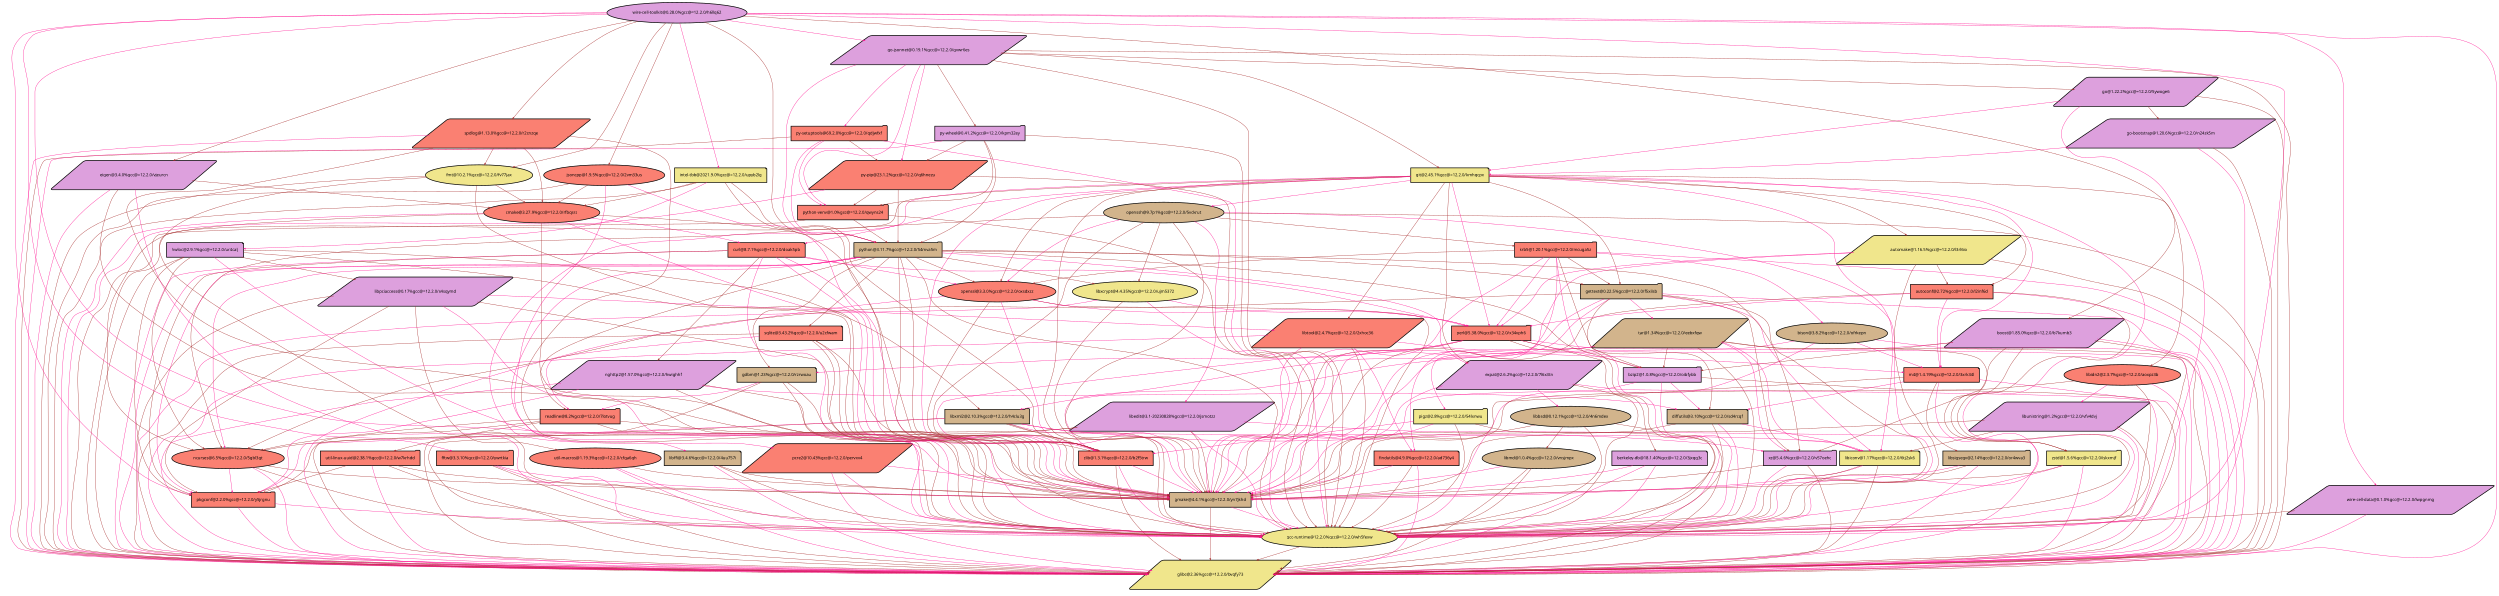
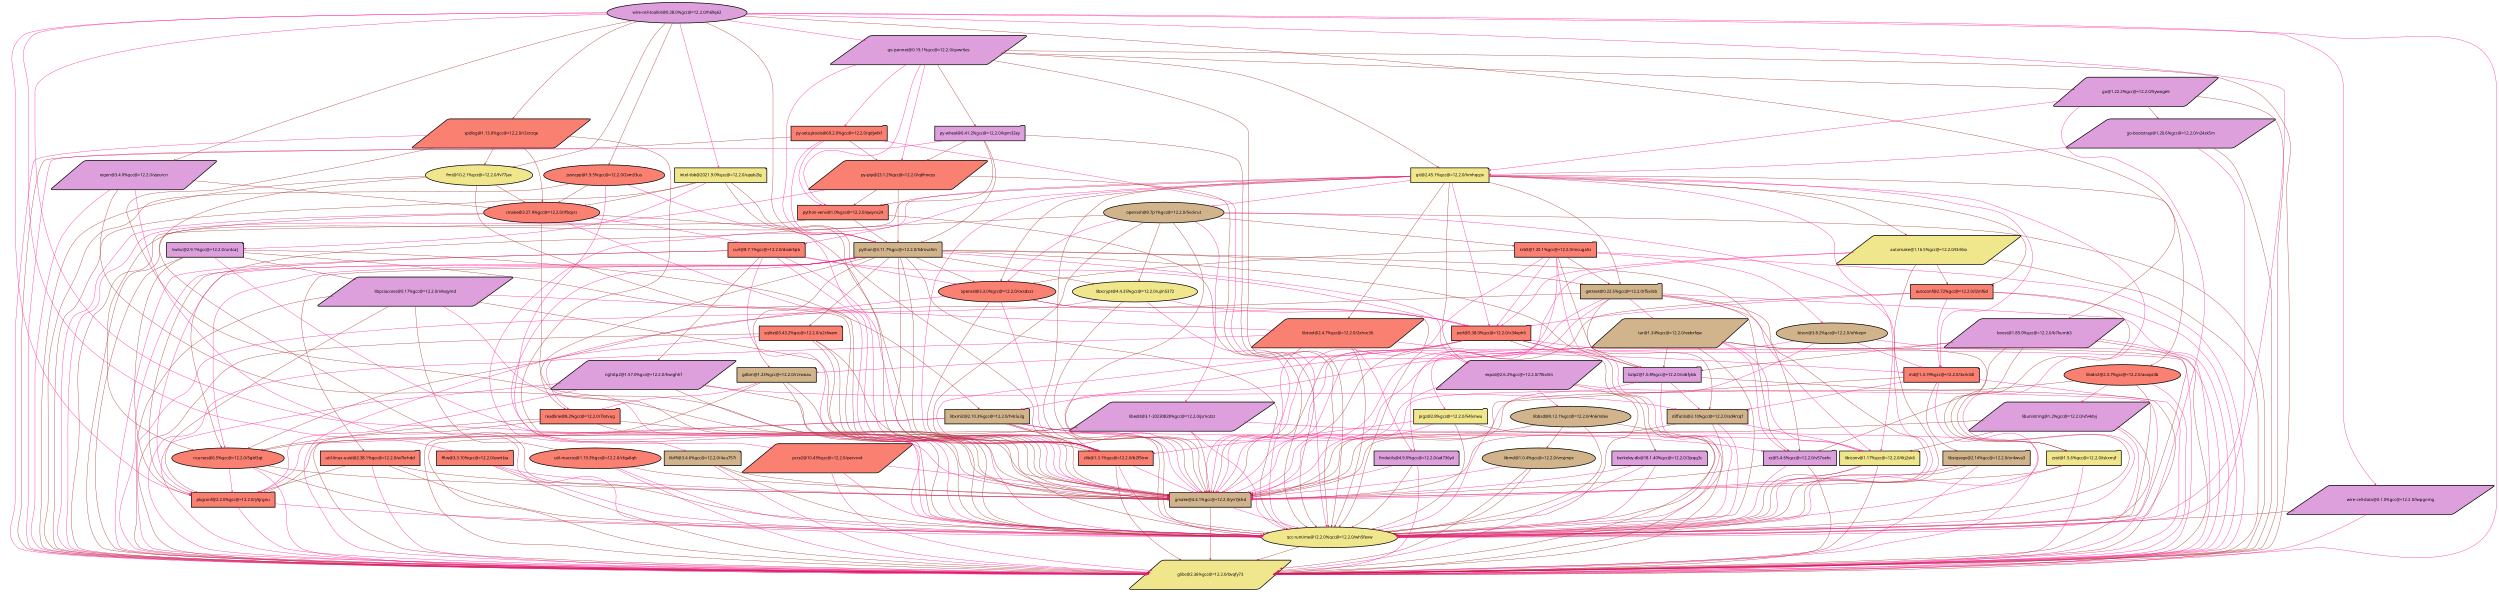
  digraph {
    fontname="Noto Sans"
    labelloc=b
    rankdir=TB
    ranksep=1
    node [fillcolor=salmon fontname="Noto Sans" fontsize=24 margin=.4 penwidth=4 shape=parallelogram style="rounded,filled"]
    edge [color=brown fontname="Noto Sans" penwidth=2]
    n1 [label="sqlite@3.43.2%gcc@=12.2.0/u2cfwam" shape=note]
    n2 [fillcolor=khaki label="glibc@2.36%gcc@=12.2.0/bvqfy73"]
    n3 [fillcolor=tan label="gmake@4.4.1%gcc@=12.2.0/yn7jkhd" shape=note]
    n4 [label="zlib@1.3.1%gcc@=12.2.0/b2f5trw" shape=note]
    n5 [label="readline@8.2%gcc@=12.2.0/7lotvug" shape=folder]
    n6 [fillcolor=khaki label="gcc-runtime@12.2.0%gcc@=12.2.0/wh5fexw" shape=ellipse]
    n7 [label="ncurses@6.5%gcc@=12.2.0/5gbl3gt" shape=ellipse]
    n8 [fillcolor=plum label="boost@1.85.0%gcc@=12.2.0/b7kumb3"]
    n9 [fillcolor=plum label="bzip2@1.0.8%gcc@=12.2.0/oibfybb" shape=folder]
    n10 [fillcolor=plum label="xz@5.4.6%gcc@=12.2.0/v57oehc" shape=folder]
    n11 [fillcolor=khaki label="zstd@1.5.6%gcc@=12.2.0/iskxmjf" shape=folder]
    n12 [fillcolor=tan label="diffutils@3.10%gcc@=12.2.0/sd4rcqf" shape=note]
    n13 [fillcolor=tan label="openssh@9.7p1%gcc@=12.2.0/5vckrut" shape=ellipse]
    n14 [fillcolor=plum label="libedit@3.1-20230828%gcc@=12.2.0/jsmotzz"]
    n15 [fillcolor=khaki label="libxcrypt@4.4.35%gcc@=12.2.0/ujm5372" shape=ellipse]
    n16 [label="openssl@3.3.0%gcc@=12.2.0/oxsdxzz" shape=ellipse]
    n17 [label="krb5@1.20.1%gcc@=12.2.0/mcuga5a" shape=folder]
    n18 [label="pkgconf@2.2.0%gcc@=12.2.0/y5jrgnu" shape=folder]
    n19 [label="perl@5.38.0%gcc@=12.2.0/x34vph6" shape=folder]
    n20 [fillcolor=tan label="gettext@0.22.5%gcc@=12.2.0/f5xilsb" shape=folder]
-   n21 [label="findutils@4.9.0%gcc@=12.2.0/ad736y4" shape=note]
+   n21 [fillcolor=plum label="findutils@4.9.0%gcc@=12.2.0/ad736y4" shape=note]
    n22 [fillcolor=tan label="bison@3.8.2%gcc@=12.2.0/ofrkepn" shape=ellipse]
    n23 [fillcolor=tan label="libxml2@2.10.3%gcc@=12.2.0/h4clu3g" shape=folder]
    n24 [fillcolor=khaki label="libiconv@1.17%gcc@=12.2.0/6tj2sk6" shape=note]
    n25 [fillcolor=khaki label="intel-tbb@2021.9.0%gcc@=12.2.0/upyb2lg" shape=note]
    n26 [label="cmake@3.27.9%gcc@=12.2.0/rfbqsra" shape=ellipse]
    n27 [fillcolor=plum label="hwloc@2.9.1%gcc@=12.2.0/ur4calj" shape=note]
    n28 [label="curl@8.7.1%gcc@=12.2.0/doak5pb" shape=note]
    n29 [fillcolor=plum label="libpciaccess@0.17%gcc@=12.2.0/s4sqymd"]
    n30 [label="libidn2@2.3.7%gcc@=12.2.0/aoxpz3b" shape=ellipse]
    n31 [fillcolor=plum label="libunistring@1.2%gcc@=12.2.0/vfv4dvj"]
    n32 [fillcolor=plum label="berkeley-db@18.1.40%gcc@=12.2.0/3jxqg3c" shape=note]
    n33 [fillcolor=khaki label="git@2.45.1%gcc@=12.2.0/kmhqcpx" shape=note]
    n34 [label="m4@1.4.19%gcc@=12.2.0/3xrk34l" shape=note]
    n35 [fillcolor=plum label="expat@2.6.2%gcc@=12.2.0/7l6x3tn"]
    n36 [label="pcre2@10.43%gcc@=12.2.0/pervxv4"]
    n37 [label="autoconf@2.72%gcc@=12.2.0/l2inf6d" shape=note]
    n38 [fillcolor=khaki label="automake@1.16.5%gcc@=12.2.0/l3rl6io"]
    n39 [label="libtool@2.4.7%gcc@=12.2.0/2xhoc36"]
    n40 [fillcolor=plum label="nghttp2@1.57.0%gcc@=12.2.0/hwighhf"]
    n41 [fillcolor=tan label="libsigsegv@2.14%gcc@=12.2.0/or4wva3" shape=folder]
    n42 [fillcolor=tan label="libbsd@0.12.1%gcc@=12.2.0/4n6mdex" shape=ellipse]
    n43 [fillcolor=tan label="tar@1.34%gcc@=12.2.0/eebxfqw"]
    n44 [fillcolor=tan label="gdbm@1.23%gcc@=12.2.0/rzrwoau" shape=note]
    n45 [label="py-setuptools@69.2.0%gcc@=12.2.0/qdjwfxf" shape=folder]
    n46 [fillcolor=tan label="python@3.11.7%gcc@=12.2.0/54mva5m" shape=folder]
    n47 [label="py-pip@23.1.2%gcc@=12.2.0/q6hnezu"]
    n48 [label="python-venv@1.0%gcc@=12.2.0/qwyns24" shape=folder]
    n49 [label="util-linux-uuid@2.38.1%gcc@=12.2.0/w7krhdd" shape=folder]
    n50 [fillcolor=tan label="libffi@3.4.6%gcc@=12.2.0/4uu757i" shape=note]
    n51 [fillcolor=plum label="wire-cell-data@0.1.0%gcc@=12.2.0/lwpgnmg"]
    n52 [label="spdlog@1.13.0%gcc@=12.2.0/r2cnzqe"]
    n53 [fillcolor=khaki label="fmt@10.2.1%gcc@=12.2.0/fv77jax" shape=ellipse]
    n54 [fillcolor=plum label="go-bootstrap@1.20.6%gcc@=12.2.0/n24zk5m"]
    n55 [label="jsoncpp@1.9.5%gcc@=12.2.0/2vm33us" shape=ellipse]
    n56 [fillcolor=plum label="go-jsonnet@0.19.1%gcc@=12.2.0/gvwr6es"]
    n57 [fillcolor=plum label="py-wheel@0.41.2%gcc@=12.2.0/kpm32ey" shape=folder]
    n58 [fillcolor=plum label="go@1.22.2%gcc@=12.2.0/5ywoge6"]
    n59 [fillcolor=tan label="libmd@1.0.4%gcc@=12.2.0/vnsjmpx" shape=ellipse]
    n60 [fillcolor=khaki label="pigz@2.8%gcc@=12.2.0/54lxnwu" shape=folder]
    n61 [label="util-macros@1.19.3%gcc@=12.2.0/cfga6qh" shape=ellipse]
    n62 [label="fftw@3.3.10%gcc@=12.2.0/ywrtkia" shape=folder]
    n63 [fillcolor=plum label="wire-cell-toolkit@0.28.0%gcc@=12.2.0/h6llq62" shape=ellipse]
    n64 [fillcolor=plum label="eigen@3.4.0%gcc@=12.2.0/vjeurcn"]
    n1 -> n2
    n1 -> n3
    n1 -> n4
    n1 -> n5 [color=deeppink]
    n1 -> n6
    n3 -> n2
    n3 -> n6 [color=deeppink]
    n4 -> n2
    n4 -> n3 [color=deeppink]
    n4 -> n6 [color=deeppink]
    n5 -> n2
    n5 -> n3
    n5 -> n6
    n5 -> n7
    n6 -> n2
    n7 -> n2 [color=deeppink]
    n7 -> n3
    n7 -> n6
    n7 -> n18 [color=deeppink]
    n8 -> n2 [color=deeppink]
    n8 -> n4 [color=deeppink]
    n8 -> n6
    n8 -> n9
    n8 -> n10
    n8 -> n11
    n9 -> n2
    n9 -> n3 [color=deeppink]
    n9 -> n6 [color=deeppink]
    n9 -> n12 [color=deeppink]
    n10 -> n2
    n10 -> n3
    n10 -> n6 [color=deeppink]
    n11 -> n2 [color=deeppink]
    n11 -> n3
    n11 -> n6 [color=deeppink]
    n12 -> n2
    n12 -> n3
    n12 -> n6 [color=deeppink]
    n12 -> n24 [color=deeppink]
    n13 -> n2
    n13 -> n3
    n13 -> n4
    n13 -> n6 [color=deeppink]
    n13 -> n7
    n13 -> n14 [color=deeppink]
    n13 -> n15
    n13 -> n16 [color=deeppink]
    n13 -> n17
    n14 -> n2 [color=deeppink]
    n14 -> n3
    n14 -> n6 [color=deeppink]
    n14 -> n7
    n14 -> n18
    n15 -> n2 [color=deeppink]
    n15 -> n3
    n15 -> n6 [color=deeppink]
    n15 -> n19 [color=deeppink]
    n16 -> n2 [color=deeppink]
    n16 -> n3 [color=deeppink]
    n16 -> n4
    n16 -> n6
    n16 -> n19 [color=deeppink]
    n17 -> n2 [color=deeppink]
    n17 -> n3 [color=deeppink]
    n17 -> n6 [color=deeppink]
    n17 -> n12
    n17 -> n16
    n17 -> n19 [color=deeppink]
    n17 -> n20
    n17 -> n21 [color=deeppink]
    n17 -> n22 [color=deeppink]
    n18 -> n2 [color=deeppink]
    n18 -> n6 [color=deeppink]
    n19 -> n2 [color=deeppink]
    n19 -> n3
    n19 -> n4 [color=deeppink]
    n19 -> n6
    n19 -> n9 [color=deeppink]
    n19 -> n32
    n19 -> n44 [color=deeppink]
    n20 -> n2 [color=deeppink]
    n20 -> n3 [color=deeppink]
    n20 -> n6
    n20 -> n7
    n20 -> n9
    n20 -> n10
    n20 -> n23 [color=deeppink]
    n20 -> n24 [color=deeppink]
    n20 -> n43 [color=deeppink]
    n21 -> n2 [color=deeppink]
    n21 -> n3 [color=deeppink]
    n21 -> n6
    n22 -> n2 [color=deeppink]
    n22 -> n3 [color=deeppink]
    n22 -> n6 [color=deeppink]
    n22 -> n34 [color=deeppink]
    n23 -> n2
    n23 -> n3 [color=deeppink]
    n23 -> n4
    n23 -> n6
    n23 -> n10 [color=deeppink]
    n23 -> n18 [color=deeppink]
    n23 -> n24 [color=deeppink]
    n24 -> n2
    n24 -> n3 [color=deeppink]
    n24 -> n6
    n25 -> n2
    n25 -> n3
    n25 -> n6
    n25 -> n26
    n25 -> n27 [color=deeppink]
    n26 -> n2 [color=deeppink]
    n26 -> n3 [color=deeppink]
    n26 -> n4
    n26 -> n6
    n26 -> n7
    n26 -> n28 [color=deeppink]
    n27 -> n2
    n27 -> n3
    n27 -> n6 [color=deeppink]
-   n27 -> n7
    n27 -> n18
    n27 -> n23
    n27 -> n29
    n28 -> n2 [color=deeppink]
    n28 -> n3 [color=deeppink]
    n28 -> n4 [color=deeppink]
    n28 -> n6 [color=deeppink]
    n28 -> n16 [color=deeppink]
    n28 -> n18
    n28 -> n19 [color=deeppink]
    n28 -> n40
    n29 -> n2
    n29 -> n3
    n29 -> n6 [color=deeppink]
    n29 -> n18
    n29 -> n39 [color=deeppink]
    n29 -> n61
    n30 -> n2 [color=deeppink]
    n30 -> n3
    n30 -> n6
    n30 -> n31 [color=deeppink]
    n31 -> n2
    n31 -> n3
    n31 -> n6 [color=deeppink]
    n31 -> n24
    n32 -> n2 [color=deeppink]
    n32 -> n3 [color=deeppink]
    n32 -> n6 [color=deeppink]
    n33 -> n2
    n33 -> n3
    n33 -> n4 [color=deeppink]
    n33 -> n6 [color=deeppink]
    n33 -> n13 [color=deeppink]
    n33 -> n16
    n33 -> n19 [color=deeppink]
    n33 -> n20
    n33 -> n24 [color=deeppink]
    n33 -> n28 [color=deeppink]
    n33 -> n30
    n33 -> n34 [color=deeppink]
    n33 -> n35
    n33 -> n36 [color=deeppink]
    n33 -> n37
    n33 -> n38
    n33 -> n39
    n34 -> n2 [color=deeppink]
    n34 -> n3
    n34 -> n6 [color=deeppink]
    n34 -> n12 [color=deeppink]
    n34 -> n41
    n35 -> n2 [color=deeppink]
    n35 -> n3 [color=deeppink]
    n35 -> n6
    n35 -> n42 [color=deeppink]
    n36 -> n2 [color=deeppink]
    n36 -> n3 [color=deeppink]
    n36 -> n6 [color=deeppink]
    n37 -> n2 [color=deeppink]
    n37 -> n3
    n37 -> n6
    n37 -> n19 [color=deeppink]
    n37 -> n34 [color=deeppink]
    n38 -> n2
    n38 -> n3 [color=deeppink]
    n38 -> n6
    n38 -> n19 [color=deeppink]
    n38 -> n37
    n39 -> n2 [color=deeppink]
    n39 -> n3 [color=deeppink]
    n39 -> n6
    n39 -> n21 [color=deeppink]
    n39 -> n34 [color=deeppink]
    n40 -> n2 [color=deeppink]
    n40 -> n3
    n40 -> n6
    n40 -> n12 [color=deeppink]
    n40 -> n18 [color=deeppink]
    n41 -> n2 [color=deeppink]
    n41 -> n3 [color=deeppink]
    n41 -> n6
    n42 -> n2
    n42 -> n3
    n42 -> n6
    n42 -> n59
    n43 -> n2
    n43 -> n3 [color=deeppink]
    n43 -> n6
    n43 -> n9
    n43 -> n10 [color=deeppink]
    n43 -> n11
    n43 -> n24 [color=deeppink]
    n43 -> n60 [color=deeppink]
    n44 -> n2
    n44 -> n3
    n44 -> n5 [color=deeppink]
    n44 -> n6
    n45 -> n2
    n45 -> n6 [color=deeppink]
    n45 -> n46 [color=deeppink]
    n45 -> n47
    n45 -> n48 [color=deeppink]
    n46 -> n1
    n46 -> n2 [color=deeppink]
    n46 -> n3
    n46 -> n4
    n46 -> n5
    n46 -> n6
    n46 -> n7 [color=deeppink]
    n46 -> n9
    n46 -> n10
    n46 -> n15
    n46 -> n16
    n46 -> n18 [color=deeppink]
    n46 -> n20
    n46 -> n35 [color=deeppink]
    n46 -> n44
-   n5 -> n49
+   n46 -> n49
    n46 -> n50 [color=deeppink]
    n47 -> n2 [color=deeppink]
    n47 -> n6
    n47 -> n46
    n47 -> n48
    n48 -> n2
    n48 -> n6
    n48 -> n46
    n49 -> n2 [color=deeppink]
    n49 -> n3
    n49 -> n6
    n49 -> n18
    n50 -> n2 [color=deeppink]
    n50 -> n3
    n50 -> n6
    n51 -> n2 [color=deeppink]
    n51 -> n6
    n52 -> n2 [color=deeppink]
    n52 -> n3
    n52 -> n6
    n52 -> n26
    n52 -> n53
    n53 -> n2
    n53 -> n3
    n53 -> n6
    n53 -> n26
    n54 -> n2
    n54 -> n6 [color=deeppink]
    n54 -> n33 [color=deeppink]
    n55 -> n2
    n55 -> n3 [color=deeppink]
    n55 -> n6 [color=deeppink]
    n55 -> n26
    n56 -> n2
    n56 -> n6
    n56 -> n33
    n56 -> n45 [color=deeppink]
    n56 -> n46 [color=deeppink]
    n56 -> n47 [color=deeppink]
    n56 -> n48 [color=deeppink]
    n56 -> n57
    n56 -> n58
    n57 -> n2 [color=deeppink]
    n57 -> n6
    n57 -> n46
    n57 -> n47
    n57 -> n48
    n58 -> n2
    n58 -> n6 [color=deeppink]
    n58 -> n33 [color=deeppink]
    n58 -> n54
    n59 -> n2
    n59 -> n3 [color=deeppink]
    n59 -> n6
    n60 -> n2
    n60 -> n3 [color=deeppink]
    n60 -> n4 [color=deeppink]
    n60 -> n6
    n61 -> n2 [color=deeppink]
    n61 -> n3
    n61 -> n6 [color=deeppink]
    n62 -> n2
    n62 -> n3 [color=deeppink]
    n62 -> n6 [color=deeppink]
    n63 -> n2 [color=deeppink]
    n63 -> n3 [color=deeppink]
    n63 -> n6 [color=deeppink]
    n63 -> n8
    n63 -> n18 [color=deeppink]
    n63 -> n25 [color=deeppink]
    n63 -> n46
    n63 -> n51 [color=deeppink]
    n63 -> n52
    n63 -> n53
    n63 -> n55
    n63 -> n56 [color=deeppink]
    n63 -> n62 [color=deeppink]
    n63 -> n64
    n64 -> n2 [color=deeppink]
    n64 -> n3
    n64 -> n6 [color=deeppink]
    n64 -> n26
  }
